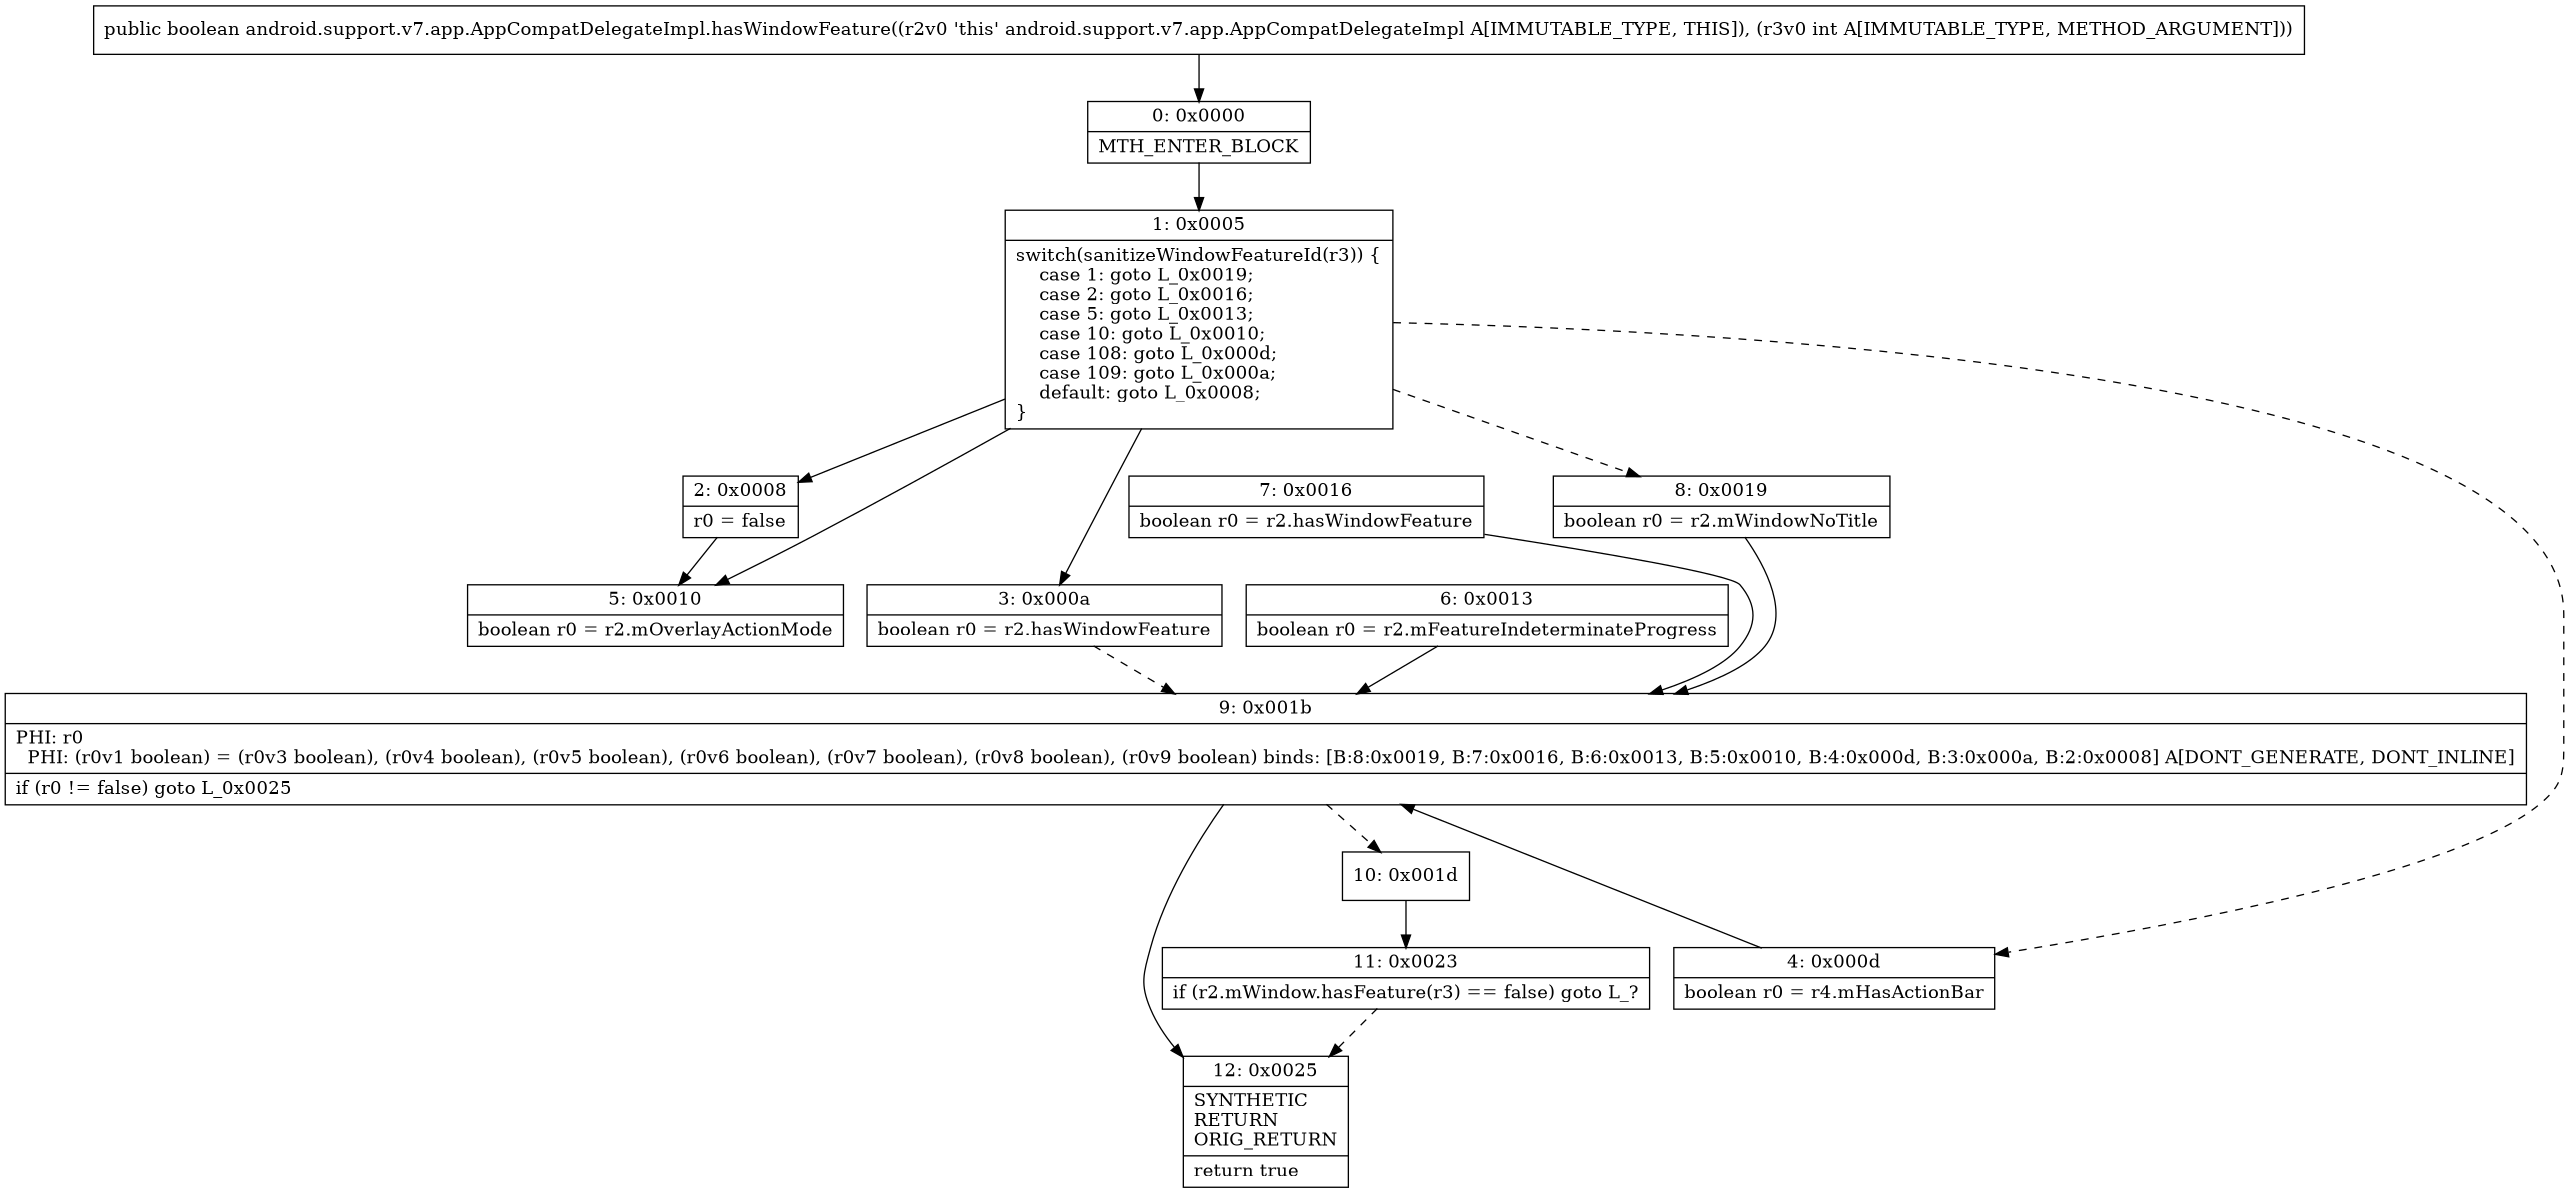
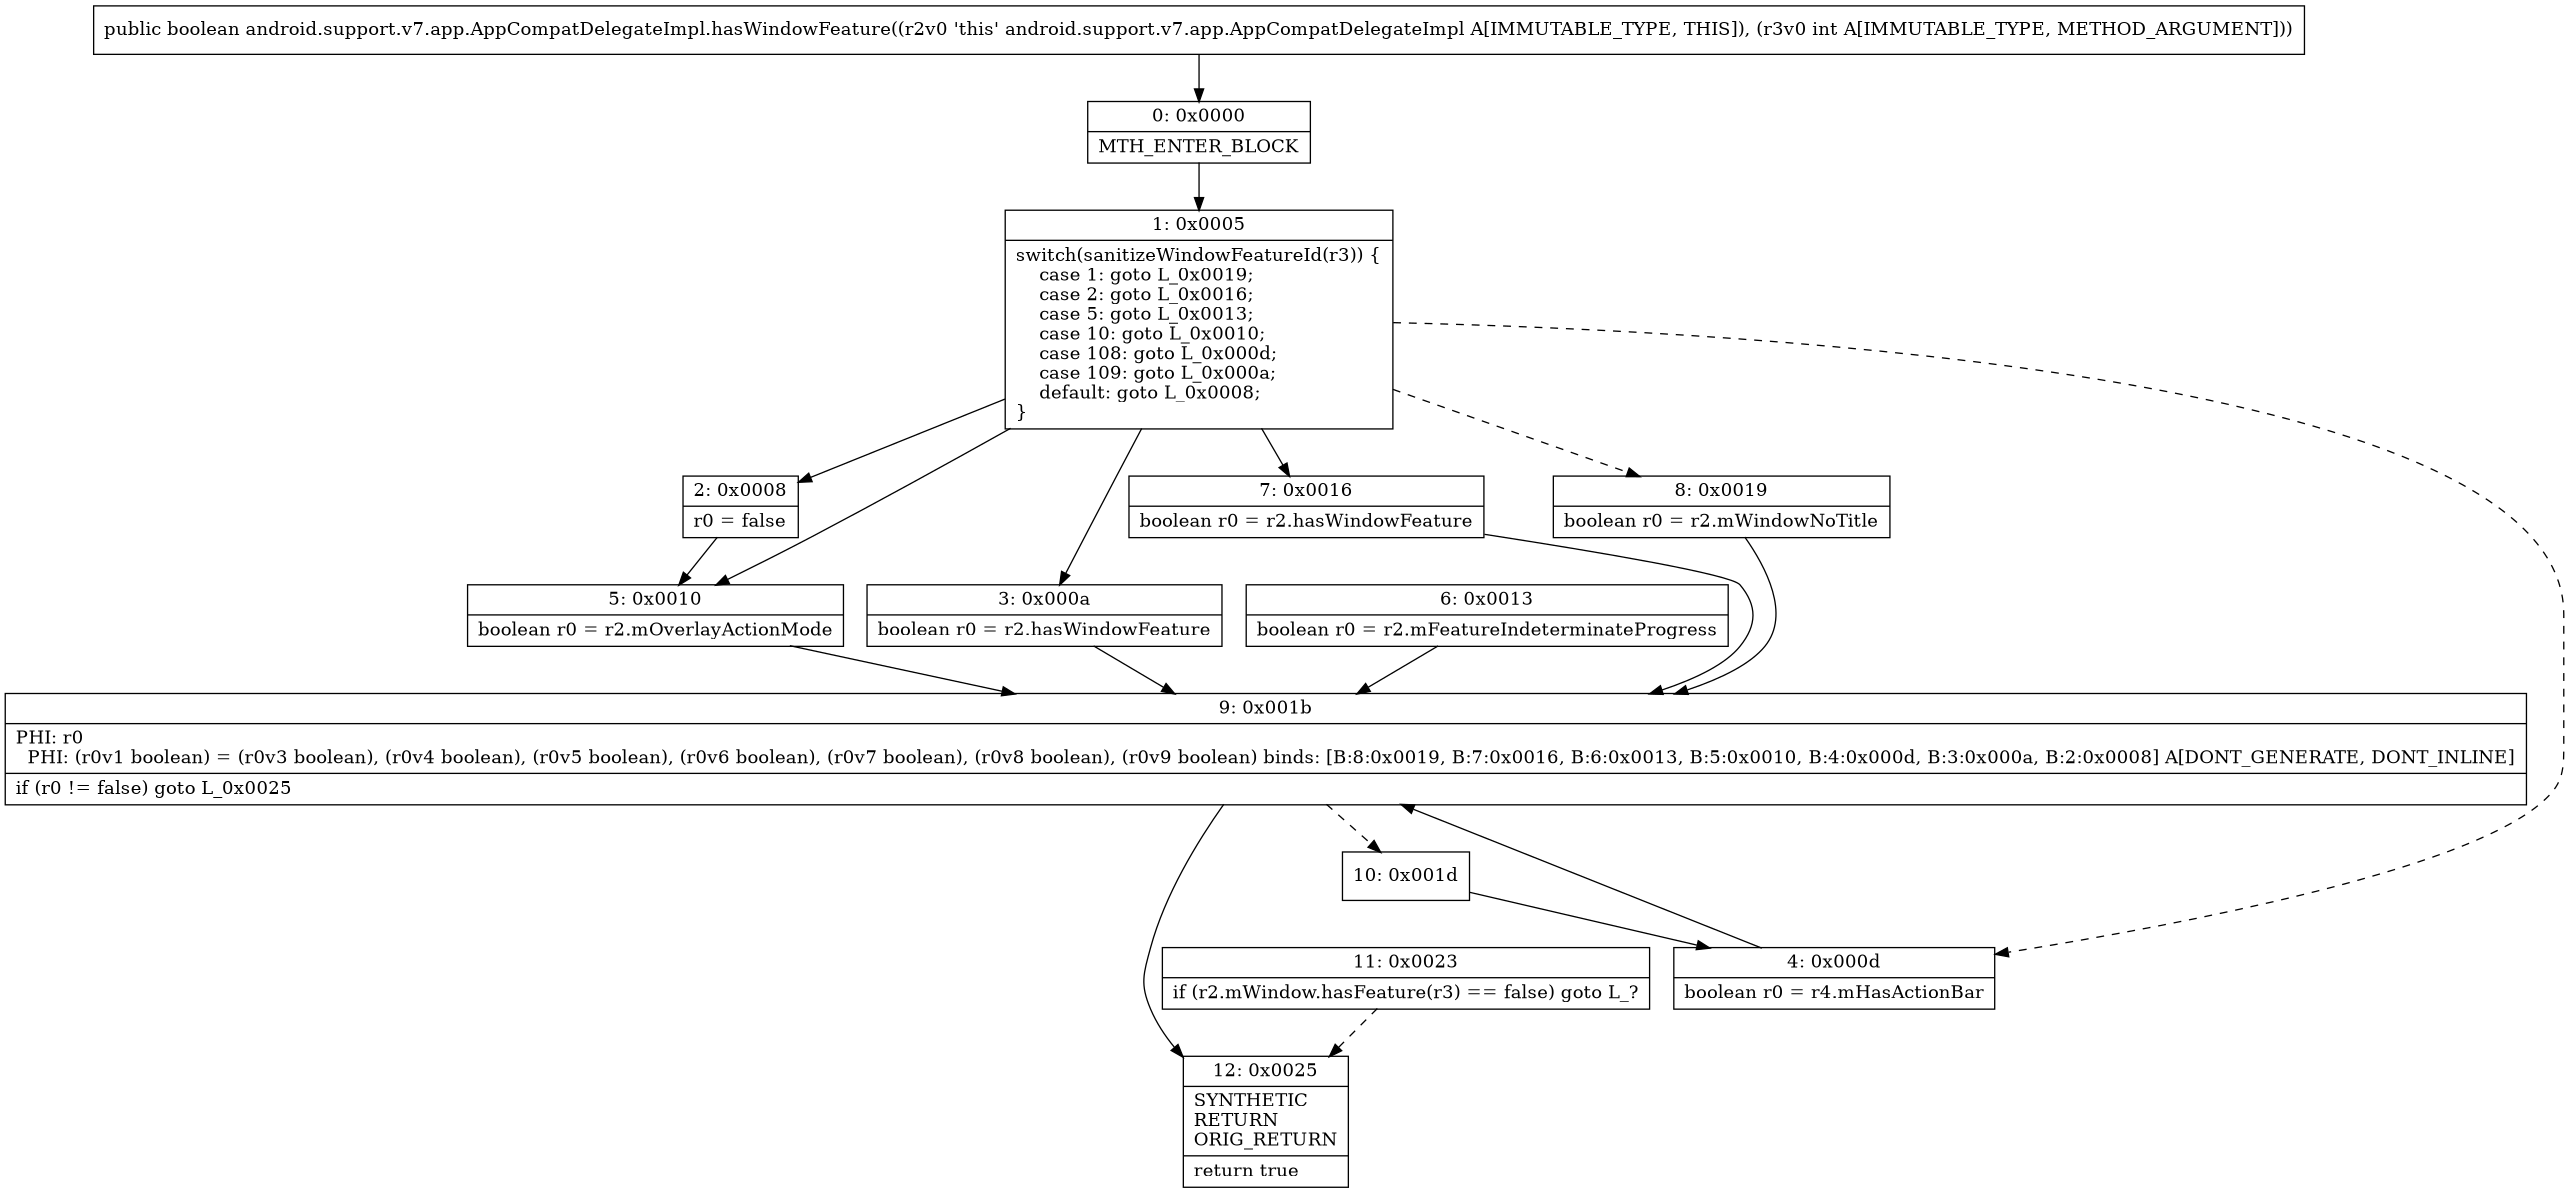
  digraph {
    node [shape=record]
    n1 [label="{0\:\ 0x0000|MTH_ENTER_BLOCK\l}"]
    n2 [label="{1\:\ 0x0005|switch(sanitizeWindowFeatureId(r3)) \{\l    case 1: goto L_0x0019;\l    case 2: goto L_0x0016;\l    case 5: goto L_0x0013;\l    case 10: goto L_0x0010;\l    case 108: goto L_0x000d;\l    case 109: goto L_0x000a;\l    default: goto L_0x0008;\l\}\l}"]
    n3 [label="{2\:\ 0x0008|r0 = false\l}"]
    n4 [label="{3\:\ 0x000a|boolean r0 = r2.hasWindowFeature\l}"]
    n5 [label="{4\:\ 0x000d|boolean r0 = r4.mHasActionBar\l}"]
    n6 [label="{5\:\ 0x0010|boolean r0 = r2.mOverlayActionMode\l}"]
    n7 [label="{7\:\ 0x0016|boolean r0 = r2.hasWindowFeature\l}"]
    n8 [label="{8\:\ 0x0019|boolean r0 = r2.mWindowNoTitle\l}"]
    n9 [label="{9\:\ 0x001b|PHI: r0 \l  PHI: (r0v1 boolean) = (r0v3 boolean), (r0v4 boolean), (r0v5 boolean), (r0v6 boolean), (r0v7 boolean), (r0v8 boolean), (r0v9 boolean) binds: [B:8:0x0019, B:7:0x0016, B:6:0x0013, B:5:0x0010, B:4:0x000d, B:3:0x000a, B:2:0x0008] A[DONT_GENERATE, DONT_INLINE]\l|if (r0 != false) goto L_0x0025\l}"]
    n10 [label="{6\:\ 0x0013|boolean r0 = r2.mFeatureIndeterminateProgress\l}"]
    n11 [label="{10\:\ 0x001d}"]
    n12 [label="{12\:\ 0x0025|SYNTHETIC\lRETURN\lORIG_RETURN\l|return true\l}"]
    n13 [label="{11\:\ 0x0023|if (r2.mWindow.hasFeature(r3) == false) goto L_?\l}"]
    n14 [label="{public boolean android.support.v7.app.AppCompatDelegateImpl.hasWindowFeature((r2v0 'this' android.support.v7.app.AppCompatDelegateImpl A[IMMUTABLE_TYPE, THIS]), (r3v0 int A[IMMUTABLE_TYPE, METHOD_ARGUMENT])) }"]
    n1 -> n2
    n2 -> n3
    n2 -> n4
    n2 -> n5 [style=dashed]
    n2 -> n6
+   n2 -> n7
    n2 -> n8 [style=dashed]
    n3 -> n6
-   n4 -> n9 [style=dashed]
+   n4 -> n9
    n5 -> n9
+   n6 -> n9
    n7 -> n9
    n8 -> n9
    n9 -> n11 [style=dashed]
    n9 -> n12
    n10 -> n9
-   n11 -> n13
+   n11 -> n5
    n13 -> n12 [style=dashed]
    n14 -> n1
  }
